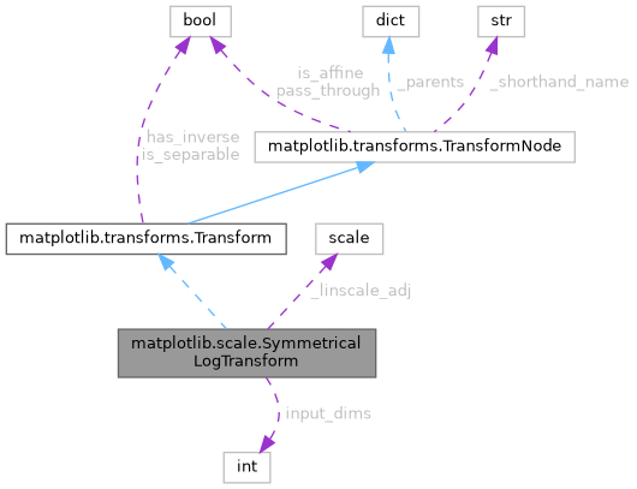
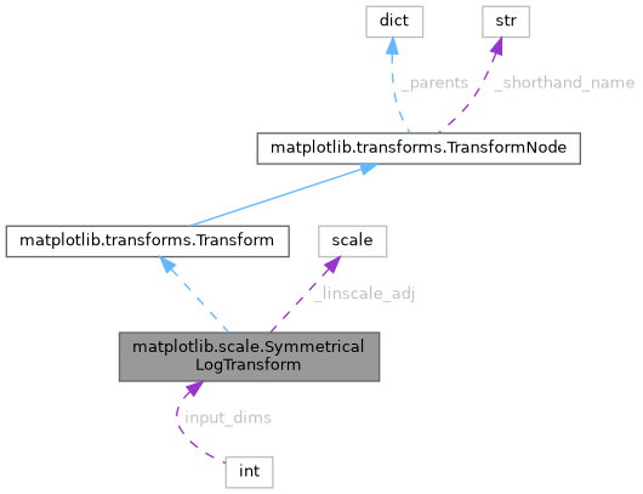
  digraph {
    node [color=grey75 fillcolor=white fontname=Helvetica fontsize=10 shape=box style=filled]
    edge [color=darkorchid3 dir=back fontname=Helvetica fontsize=10 labelfontname=Helvetica labelfontsize=10 style=dashed fontcolor=grey]
    n1 [color=gray40 fillcolor=grey60 fontcolor=black height=0.2 label="matplotlib.scale.Symmetrical\lLogTransform" width=0.4]
    n2 [color=gray40 height=0.2 label="matplotlib.transforms.Transform" width=0.4]
-   n3 [height=0.2 label="matplotlib.transforms.TransformNode" width=0.4]
-   n4 [height=0.2 label=bool width=0.4]
+   n3 [color=gray40 height=0.2 label="matplotlib.transforms.TransformNode" width=0.4]
    n5 [height=0.2 label=dict width=0.4]
    n6 [height=0.2 label=str width=0.4]
    n7 [height=0.2 label=int width=0.4]
    n8 [height=0.2 label=scale width=0.4]
    n2 -> n1 [color=steelblue1 fontcolor=""]
    n3 -> n2 [color=steelblue1 style=solid fontcolor=""]
-   n4 -> n2 [label=" has_inverse\nis_separable"]
-   n4 -> n3 [label=" is_affine\npass_through"]
    n5 -> n3 [color=steelblue1 label=" _parents"]
    n6 -> n3 [label=" _shorthand_name"]
-   n7 -> n1 [label=" input_dims"]
+   n1 -> n7 [label=" input_dims"]
    n8 -> n1 [label=" _linscale_adj"]
  }
